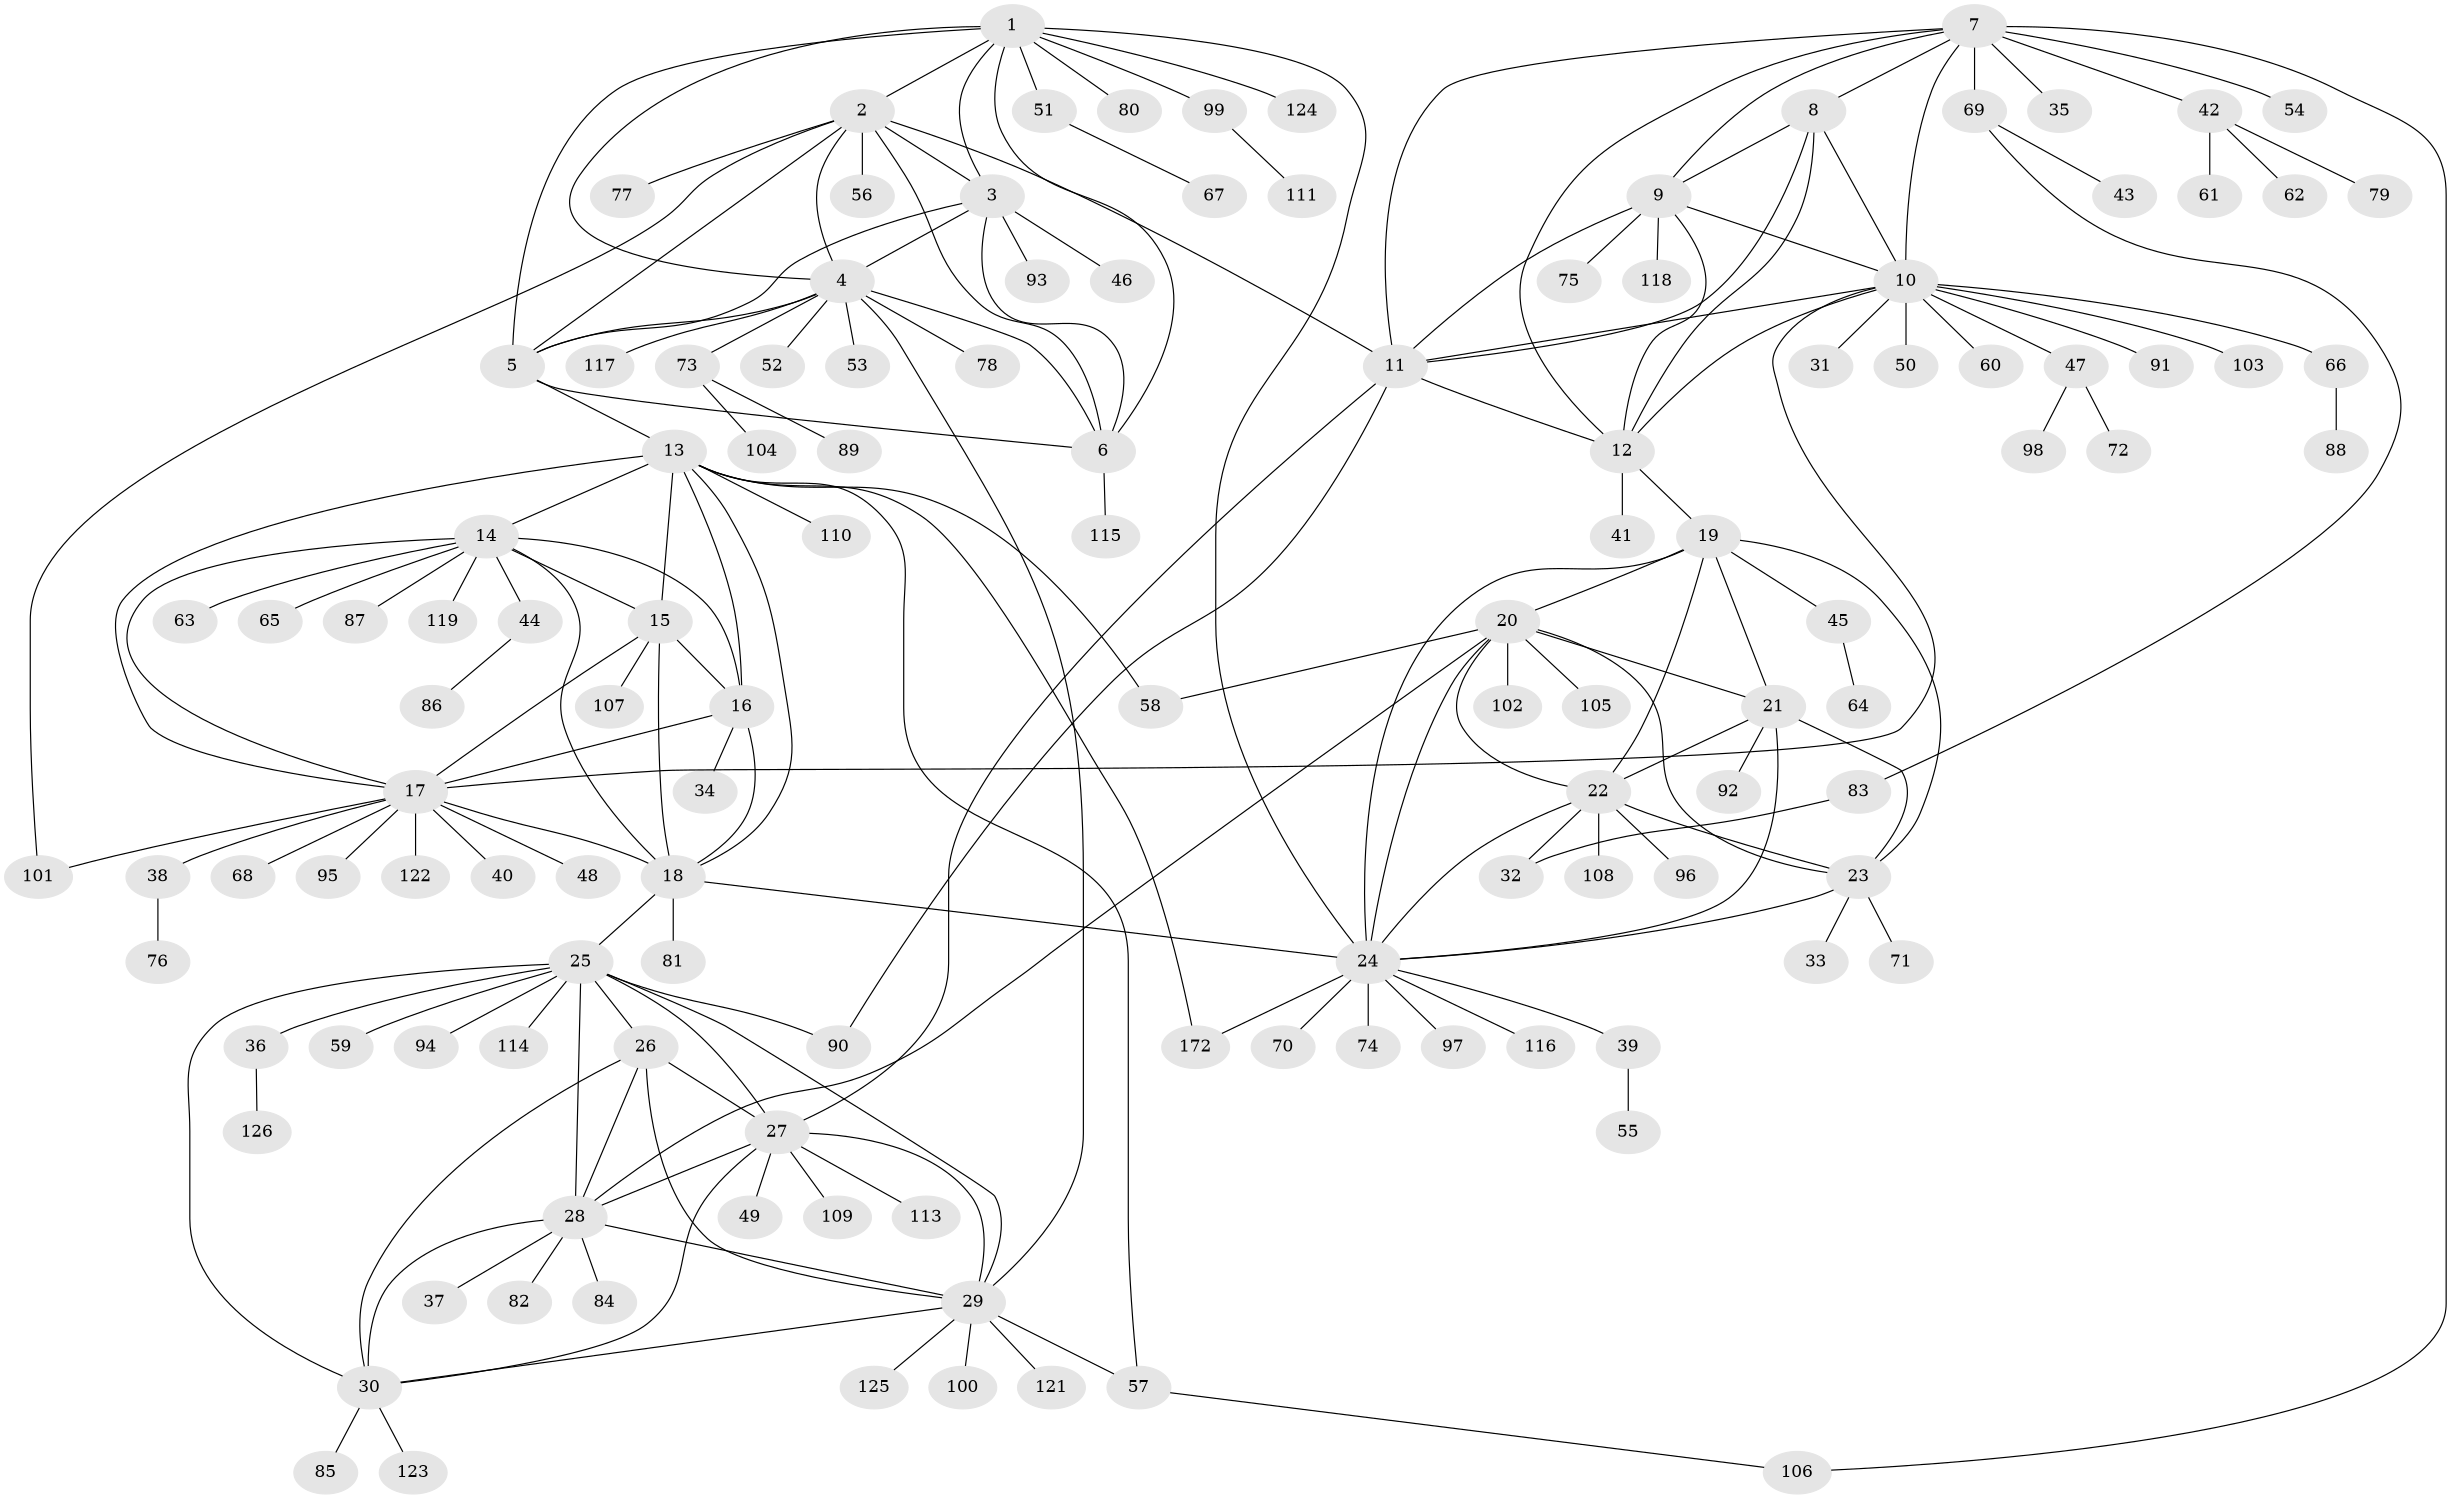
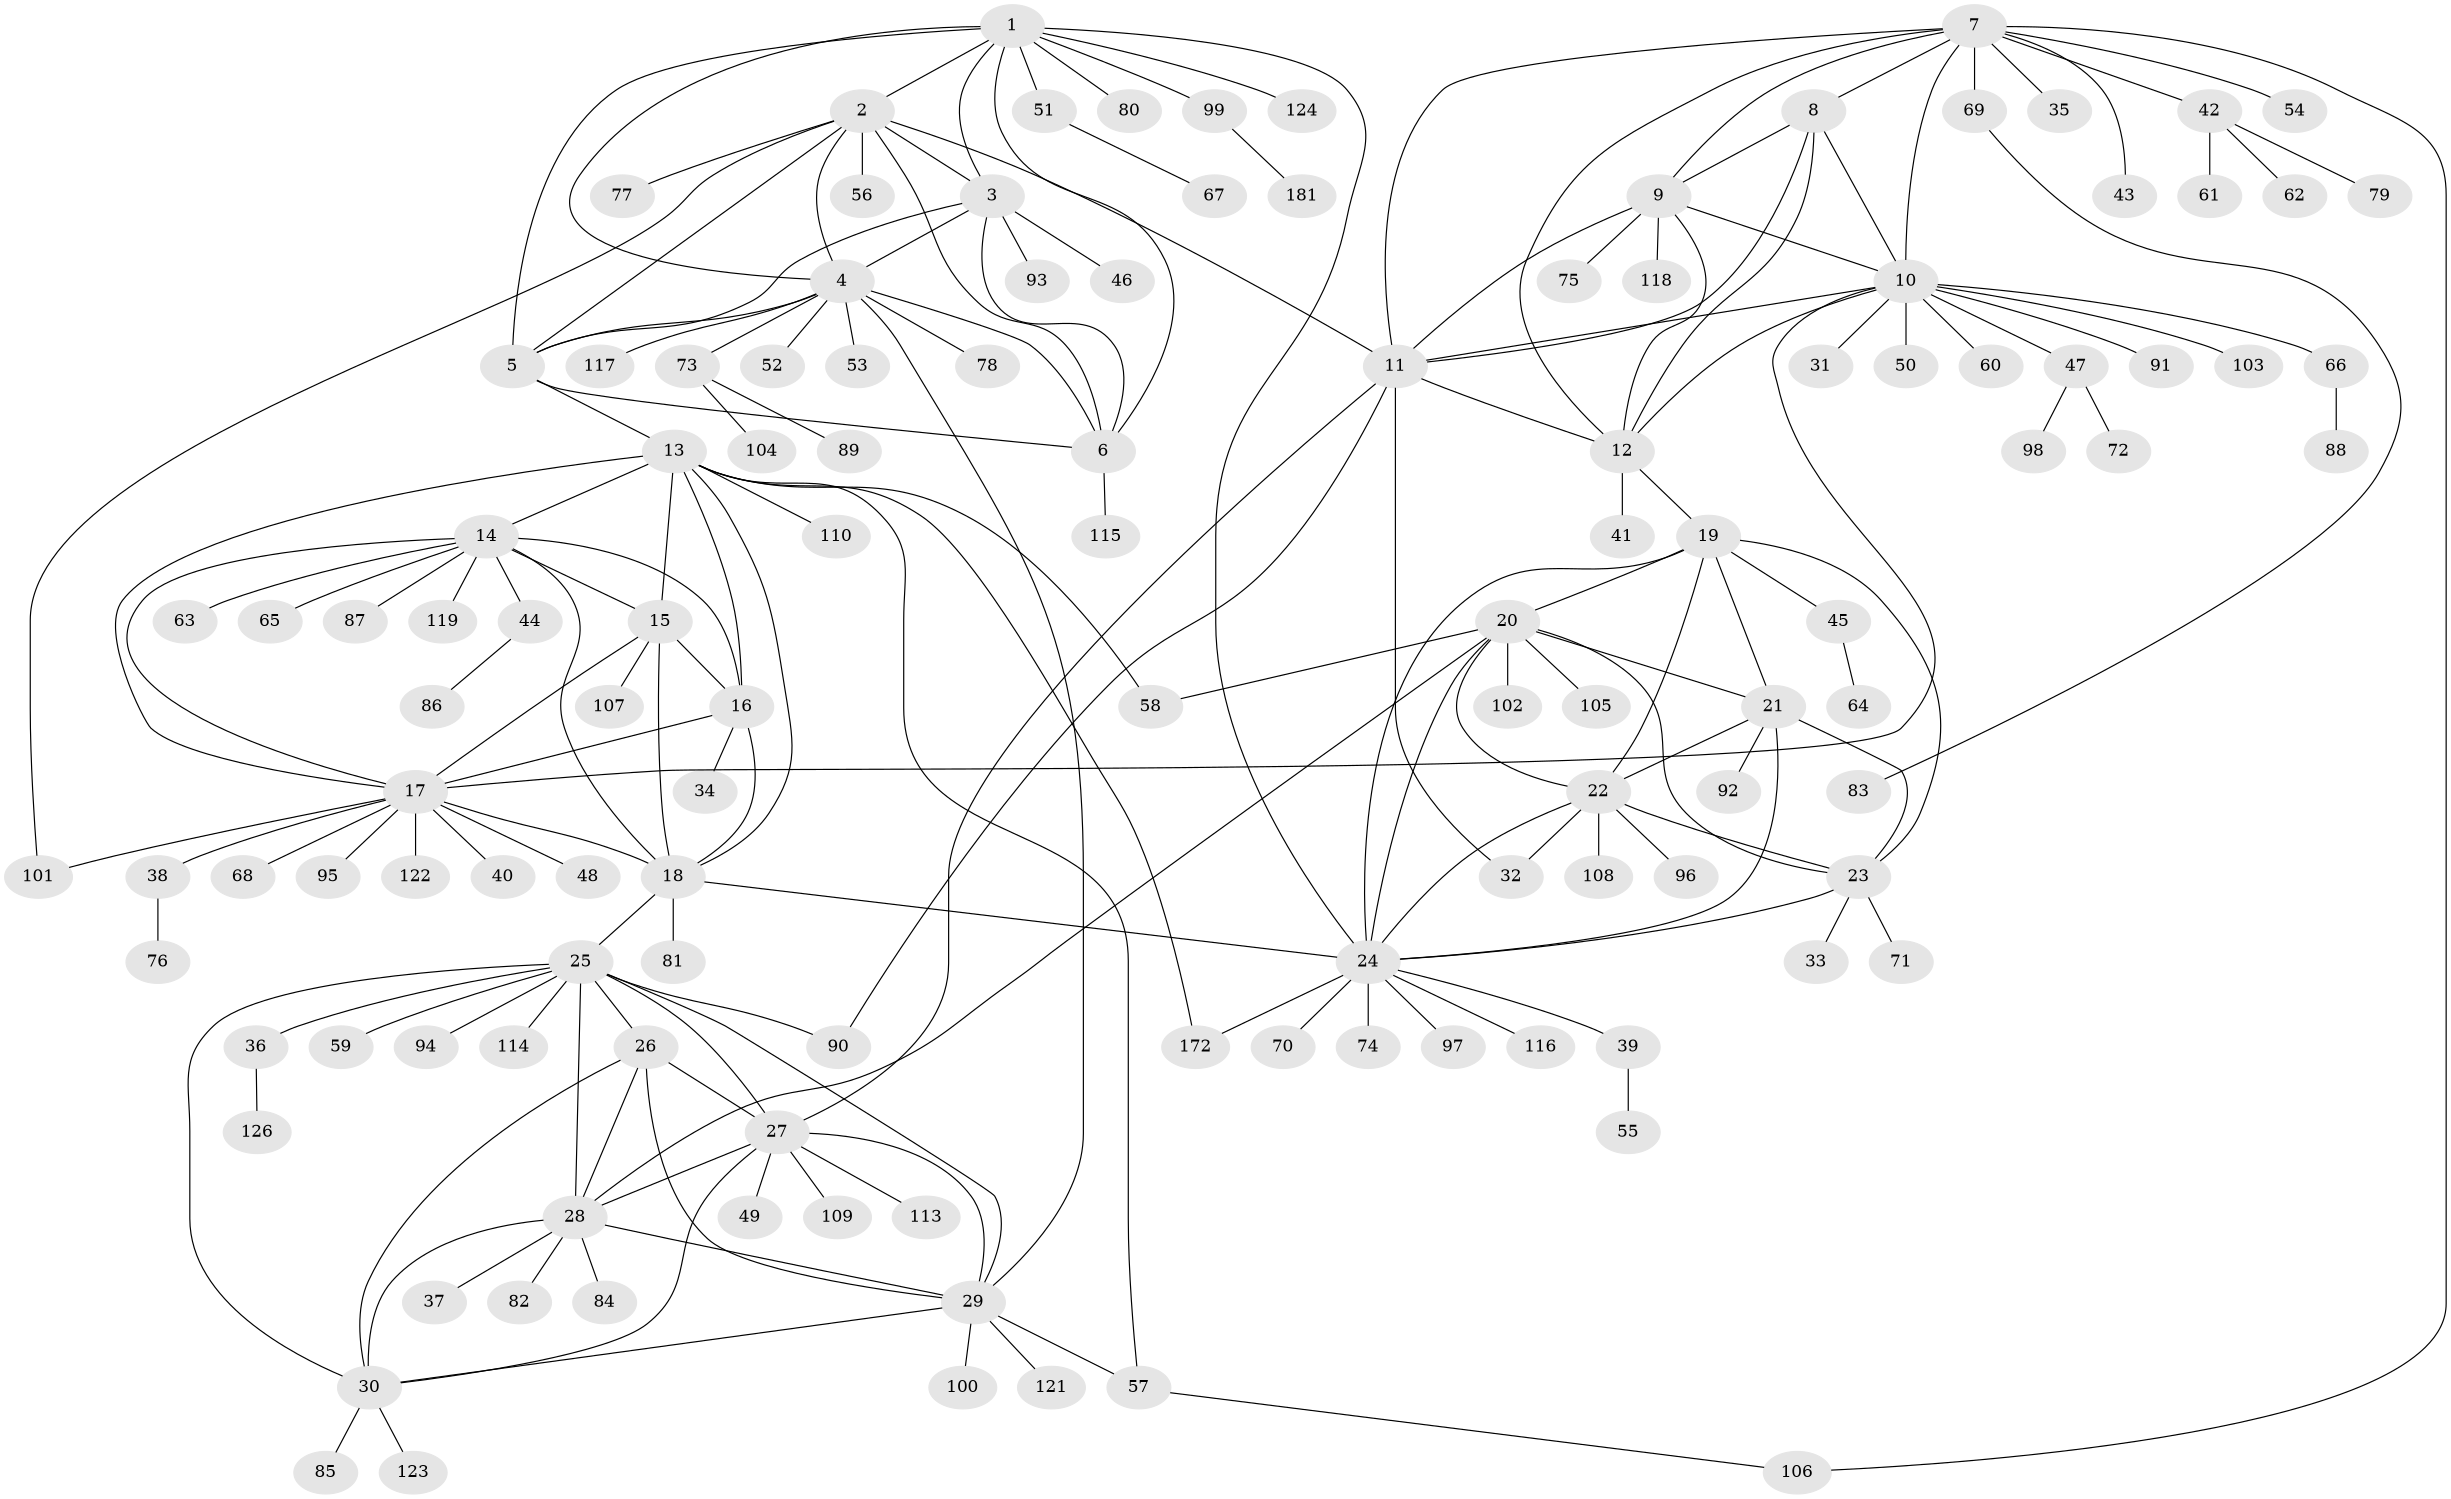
  graph {
    node [color=gray90 style=filled]
    1
    2
    3
    4
    5
    6
    24
    51
    80
    99
    124
    11
    56
    77
    101
    46
    93
    29
    52
    53
    73
    78
    117
    13
    115
    n26 [label=172]
    39
    70
    74
    97
    116
    67
-   111
+   111 [label=181]
    12
    27
    32
    90
    57
    30
    100
    121
-   125
    89
    104
    17
    14
    15
    16
    18
    58
    110
    7
    8
    9
    10
    35
    42
    43
    54
    69
    106
    75
    118
    31
    47
    50
    60
    66
    91
    103
    19
    41
    61
    62
    79
    83
    38
    40
    48
    68
    95
    122
    72
    98
    88
    28
    49
    109
    113
    20
    21
    22
    23
    45
    44
    63
    65
    87
    119
    107
    34
    25
    81
    86
    76
    26
    36
    59
    94
    114
    102
    105
    92
    96
    108
    33
    71
    64
    37
    82
    84
    55
    85
    123
    n125 [label=126]
    1 -- 2
    1 -- 3
    1 -- 4
    1 -- 5
    1 -- 6
    1 -- 24
    1 -- 51
    1 -- 80
    1 -- 99
    1 -- 124
    2 -- 3
    2 -- 4
    2 -- 5
    2 -- 6
    2 -- 11
    2 -- 56
    2 -- 77
    2 -- 101
    3 -- 4
    3 -- 5
    3 -- 6
    3 -- 46
    3 -- 93
    4 -- 5
    4 -- 6
    4 -- 29
    4 -- 52
    4 -- 53
    4 -- 73
    4 -- 78
    4 -- 117
    5 -- 6
    5 -- 13
    6 -- 115
    24 -- n26
    24 -- 39
    24 -- 70
    24 -- 74
    24 -- 97
    24 -- 116
    51 -- 67
    99 -- 111
    11 -- 12
    11 -- 27
-   83 -- 32
+   11 -- 32
    11 -- 90
    29 -- 57
    29 -- 30
    29 -- 100
    29 -- 121
-   29 -- 125
    73 -- 89
    73 -- 104
    13 -- n26
    13 -- 57
    13 -- 17
    13 -- 14
    13 -- 15
    13 -- 16
    13 -- 18
    13 -- 58
    13 -- 110
    39 -- 55
    12 -- 19
    12 -- 41
    27 -- 29
    27 -- 30
    27 -- 28
    27 -- 49
    27 -- 109
    27 -- 113
    57 -- 106
    30 -- 85
    30 -- 123
    17 -- 101
    17 -- 18
    17 -- 38
    17 -- 40
    17 -- 48
    17 -- 68
    17 -- 95
    17 -- 122
    14 -- 17
    14 -- 15
    14 -- 16
    14 -- 18
    14 -- 44
    14 -- 63
    14 -- 65
    14 -- 87
    14 -- 119
    15 -- 17
    15 -- 16
    15 -- 18
    15 -- 107
    16 -- 17
    16 -- 18
    16 -- 34
    18 -- 24
    18 -- 25
    18 -- 81
    7 -- 11
    7 -- 12
    7 -- 8
    7 -- 9
    7 -- 10
    7 -- 35
    7 -- 42
-   69 -- 43
+   7 -- 43
    7 -- 54
    7 -- 69
    7 -- 106
    8 -- 11
    8 -- 12
    8 -- 9
    8 -- 10
    9 -- 11
    9 -- 12
    9 -- 10
    9 -- 75
    9 -- 118
    10 -- 11
    10 -- 12
    10 -- 17
    10 -- 31
    10 -- 47
    10 -- 50
    10 -- 60
    10 -- 66
    10 -- 91
    10 -- 103
    42 -- 61
    42 -- 62
    42 -- 79
    69 -- 83
    47 -- 72
    47 -- 98
    66 -- 88
    19 -- 24
    19 -- 20
    19 -- 21
    19 -- 22
    19 -- 23
    19 -- 45
    38 -- 76
    28 -- 29
    28 -- 30
    28 -- 37
    28 -- 82
    28 -- 84
    20 -- 24
    20 -- 58
    20 -- 28
    20 -- 21
    20 -- 22
    20 -- 23
    20 -- 102
    20 -- 105
    21 -- 24
    21 -- 22
    21 -- 23
    21 -- 92
    22 -- 24
    22 -- 32
    22 -- 23
    22 -- 96
    22 -- 108
    23 -- 24
    23 -- 33
    23 -- 71
    45 -- 64
    44 -- 86
    25 -- 29
    25 -- 27
    25 -- 90
    25 -- 30
    25 -- 28
    25 -- 26
    25 -- 36
    25 -- 59
    25 -- 94
    25 -- 114
    26 -- 29
    26 -- 27
    26 -- 30
    26 -- 28
    36 -- n125
  }
